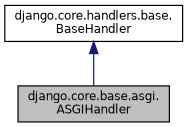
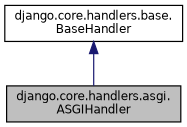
  digraph {
    node [color=black fontname=Helvetica fontsize=10 shape=record style=filled]
-   n1 [fillcolor=grey75 fontcolor=black height=0.2 label="django.core.base.asgi.\lASGIHandler" width=0.4]
+   n1 [fillcolor=grey75 fontcolor=black height=0.2 label="django.core.handlers.asgi.\lASGIHandler" width=0.4]
    n2 [fillcolor=white height=0.2 label="django.core.handlers.base.\lBaseHandler" width=0.4]
    n2 -> n1 [color=midnightblue dir=back fontname=Helvetica fontsize=10 labelfontname=Helvetica labelfontsize=10 style=solid]
  }
